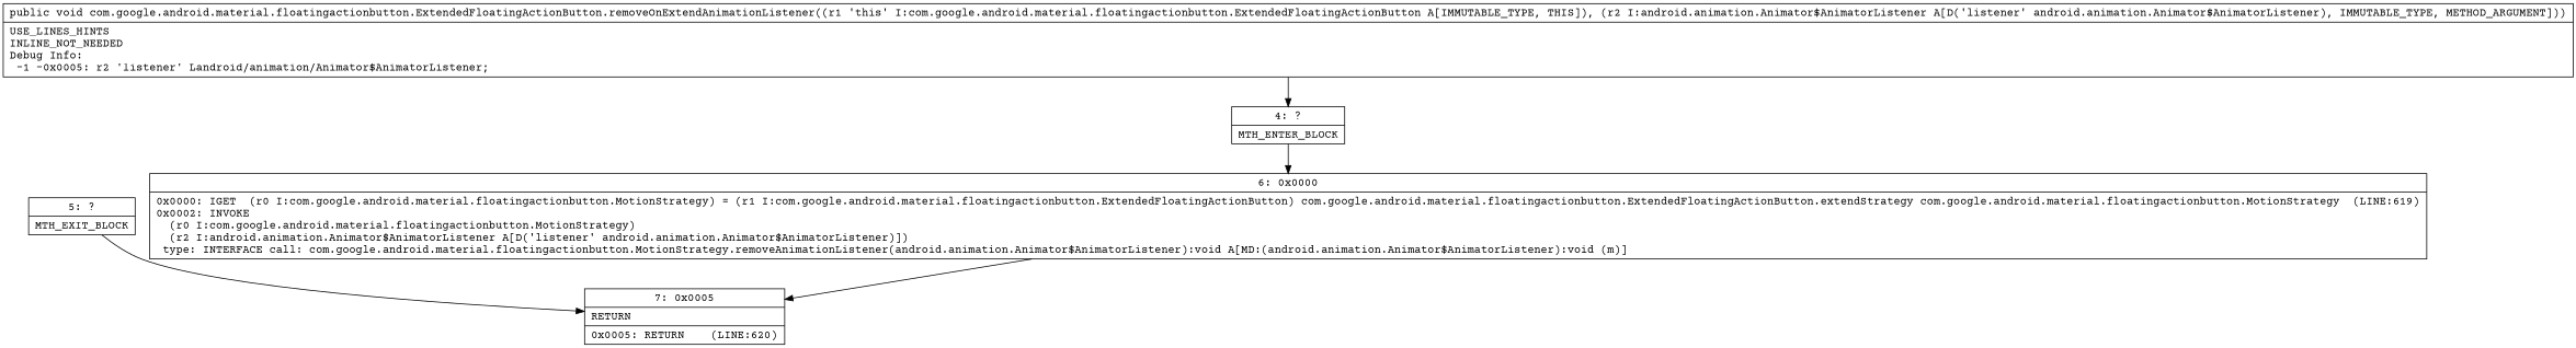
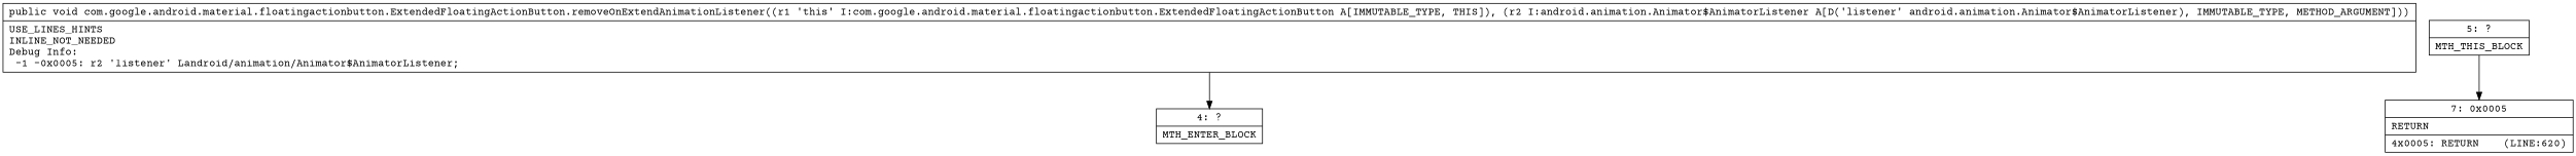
  digraph {
    fontname="Courier Prime"
    node [fontname="Courier Prime" shape=record]
    edge [fontname="Courier Prime"]
    n1 [label="{4\:\ ?|MTH_ENTER_BLOCK\l}"]
-   n2 [label="{6\:\ 0x0000|0x0000: IGET  (r0 I:com.google.android.material.floatingactionbutton.MotionStrategy) = (r1 I:com.google.android.material.floatingactionbutton.ExtendedFloatingActionButton) com.google.android.material.floatingactionbutton.ExtendedFloatingActionButton.extendStrategy com.google.android.material.floatingactionbutton.MotionStrategy  (LINE:619)\l0x0002: INVOKE  \l  (r0 I:com.google.android.material.floatingactionbutton.MotionStrategy)\l  (r2 I:android.animation.Animator$AnimatorListener A[D('listener' android.animation.Animator$AnimatorListener)])\l type: INTERFACE call: com.google.android.material.floatingactionbutton.MotionStrategy.removeAnimationListener(android.animation.Animator$AnimatorListener):void A[MD:(android.animation.Animator$AnimatorListener):void (m)]\l}"]
-   n3 [label="{7\:\ 0x0005|RETURN\l|0x0005: RETURN    (LINE:620)\l}"]
-   n4 [label="{5\:\ ?|MTH_EXIT_BLOCK\l}"]
+   n3 [label="{7\:\ 0x0005|RETURN\l|4x0005: RETURN    (LINE:620)\l}"]
+   n4 [label="{5\:\ ?|MTH_THIS_BLOCK\l}"]
    n5 [label="{public void com.google.android.material.floatingactionbutton.ExtendedFloatingActionButton.removeOnExtendAnimationListener((r1 'this' I:com.google.android.material.floatingactionbutton.ExtendedFloatingActionButton A[IMMUTABLE_TYPE, THIS]), (r2 I:android.animation.Animator$AnimatorListener A[D('listener' android.animation.Animator$AnimatorListener), IMMUTABLE_TYPE, METHOD_ARGUMENT]))  | USE_LINES_HINTS\lINLINE_NOT_NEEDED\lDebug Info:\l  \-1 \-0x0005: r2 'listener' Landroid\/animation\/Animator$AnimatorListener;\l}"]
-   n1 -> n2
-   n2 -> n3
    n4 -> n3
    n5 -> n1
  }
